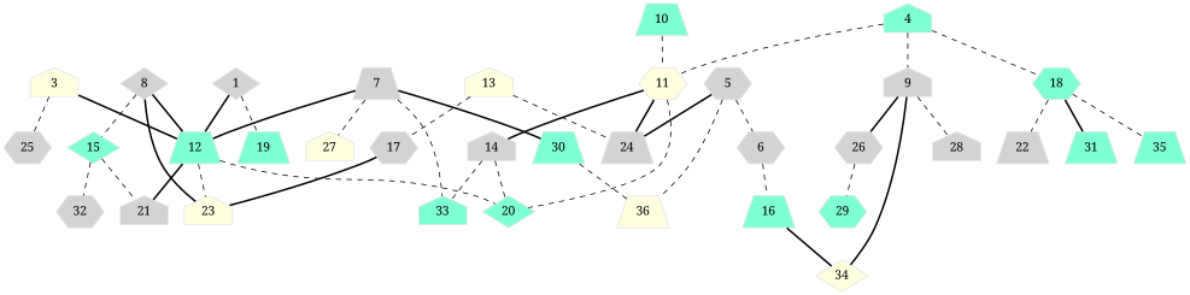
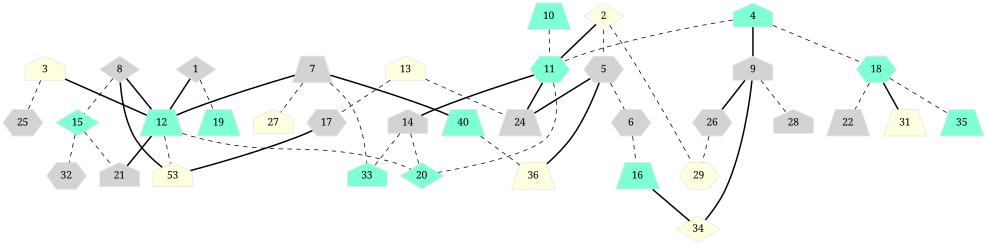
  graph {
    fontname="Noto Serif"
    node [color=gray90 fillcolor=lightgrey fontname="Noto Serif" shape=trapezium style=filled]
    edge [fontname="Noto Serif" style=dashed weight=1.0]
    1 [shape=diamond]
    12 [fillcolor=aquamarine]
    19 [fillcolor=aquamarine]
-   23 [fillcolor=lightyellow shape=house]
+   23 [fillcolor=lightyellow shape=house label=53]
    20 [fillcolor=aquamarine shape=diamond]
    21 [shape=house]
+   2 [fillcolor=lightyellow shape=diamond]
    5 [shape=hexagon]
-   11 [fillcolor=lightyellow shape=hexagon]
-   29 [fillcolor=aquamarine shape=hexagon]
+   11 [fillcolor=aquamarine shape=hexagon]
+   29 [fillcolor=lightyellow shape=hexagon]
    6 [shape=hexagon]
    24
    36 [fillcolor=lightyellow]
    14 [shape=house]
    3 [fillcolor=lightyellow shape=house]
    25 [shape=hexagon]
    4 [fillcolor=aquamarine shape=house]
    9 [shape=house]
    18 [fillcolor=aquamarine shape=hexagon]
    26 [shape=hexagon]
    28 [shape=house]
    34 [fillcolor=lightyellow shape=diamond]
    22
-   31 [fillcolor=aquamarine]
+   31 [fillcolor=lightyellow]
    35 [fillcolor=aquamarine]
    16 [fillcolor=aquamarine]
    7
    27 [fillcolor=lightyellow shape=house]
-   30 [fillcolor=aquamarine]
+   30 [fillcolor=aquamarine label=40]
    33 [fillcolor=aquamarine shape=house]
    8 [shape=diamond]
    15 [fillcolor=aquamarine shape=diamond]
    32 [shape=hexagon]
    10 [fillcolor=aquamarine]
    13 [fillcolor=lightyellow shape=house]
    17 [shape=hexagon]
    1 -- 12 [style=bold]
    1 -- 19
    12 -- 23
    12 -- 20
    12 -- 21 [style=bold]
+   2 -- 5
+   2 -- 11 [style=bold]
+   2 -- 29
    5 -- 6
    5 -- 24 [style=bold]
-   5 -- 36
+   5 -- 36 [style=bold]
    11 -- 20
    11 -- 24 [style=bold]
    11 -- 14 [style=bold]
    6 -- 16
    14 -- 20
    14 -- 33
    3 -- 12 [style=bold]
    3 -- 25
    4 -- 11
-   4 -- 9
+   4 -- 9 [style=bold]
    4 -- 18
    9 -- 26 [style=bold]
    9 -- 28
    9 -- 34 [style=bold]
    18 -- 22
    18 -- 31 [style=bold]
    18 -- 35
    26 -- 29
    16 -- 34 [style=bold]
    7 -- 12 [style=bold]
    7 -- 27
    7 -- 30 [style=bold]
    7 -- 33
    30 -- 36
    8 -- 12 [style=bold]
    8 -- 23 [style=bold]
    8 -- 15
    15 -- 21
    15 -- 32
    10 -- 11
    13 -- 24
    13 -- 17
    17 -- 23 [style=bold]
  }
